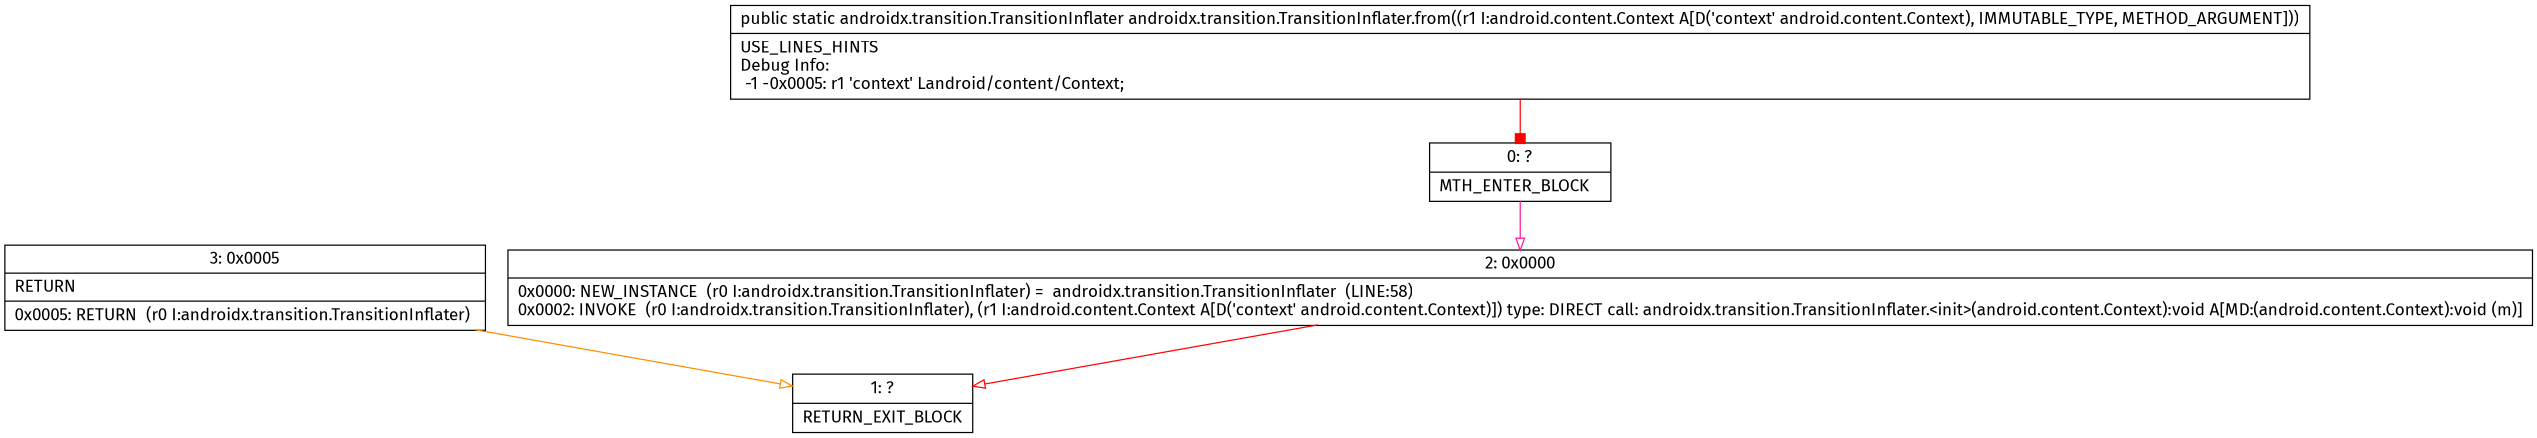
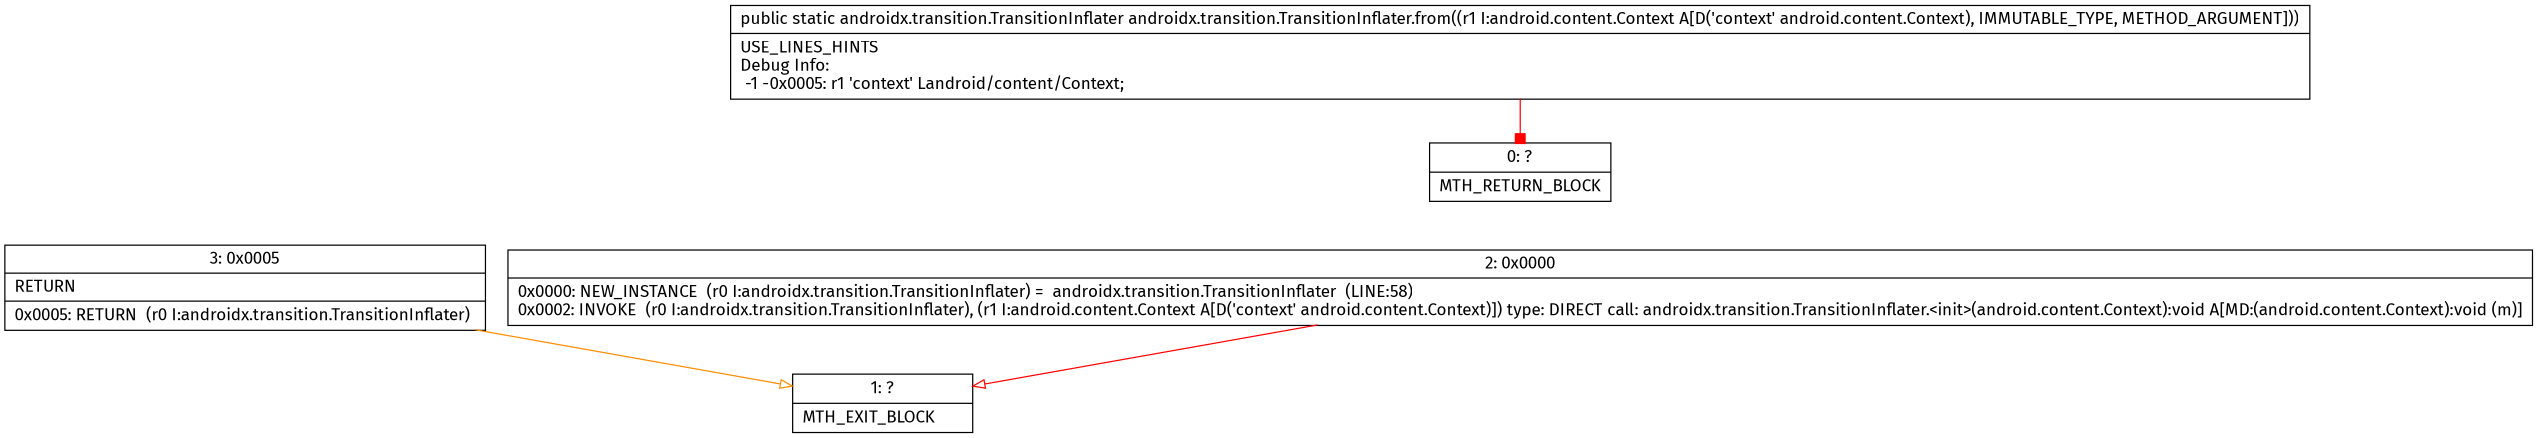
  digraph {
    fontname="Fira Sans"
    node [fontname="Fira Sans" shape=record]
    edge [arrowhead=onormal color=red fontname="Fira Sans"]
-   n1 [label="{0\:\ ?|MTH_ENTER_BLOCK\l}"]
+   n1 [label="{0\:\ ?|MTH_RETURN_BLOCK\l}"]
    n2 [label="{2\:\ 0x0000|0x0000: NEW_INSTANCE  (r0 I:androidx.transition.TransitionInflater) =  androidx.transition.TransitionInflater  (LINE:58)\l0x0002: INVOKE  (r0 I:androidx.transition.TransitionInflater), (r1 I:android.content.Context A[D('context' android.content.Context)]) type: DIRECT call: androidx.transition.TransitionInflater.\<init\>(android.content.Context):void A[MD:(android.content.Context):void (m)]\l}"]
-   n3 [label="{1\:\ ?|RETURN_EXIT_BLOCK\l}"]
+   n3 [label="{1\:\ ?|MTH_EXIT_BLOCK\l}"]
    n4 [label="{3\:\ 0x0005|RETURN\l|0x0005: RETURN  (r0 I:androidx.transition.TransitionInflater) \l}"]
    n5 [label="{public static androidx.transition.TransitionInflater androidx.transition.TransitionInflater.from((r1 I:android.content.Context A[D('context' android.content.Context), IMMUTABLE_TYPE, METHOD_ARGUMENT]))  | USE_LINES_HINTS\lDebug Info:\l  \-1 \-0x0005: r1 'context' Landroid\/content\/Context;\l}"]
-   n1 -> n2 [color=deeppink]
    n2 -> n3
    n4 -> n3 [color=darkorange]
    n5 -> n1 [arrowhead=box]
  }
